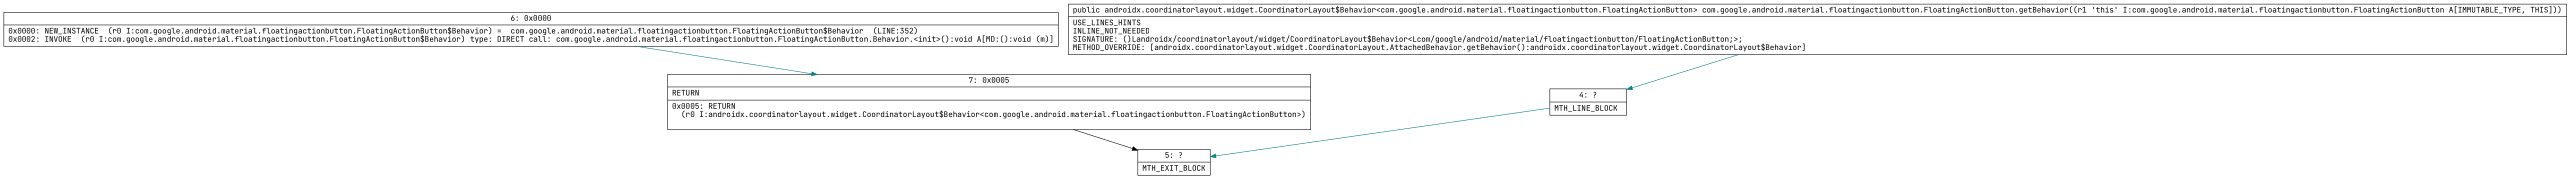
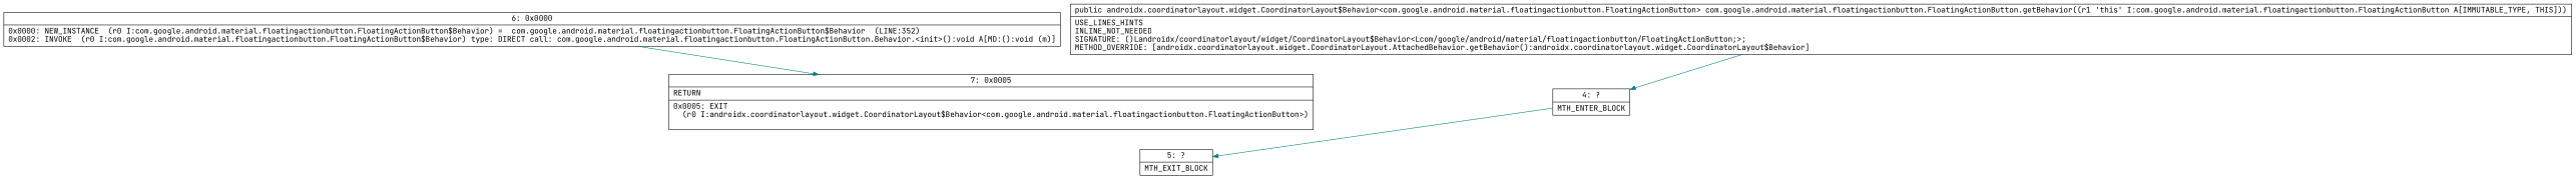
  digraph {
    fontname="JetBrains Mono"
    node [fontname="JetBrains Mono" shape=record]
    edge [color=teal fontname="JetBrains Mono"]
-   n1 [label="{4\:\ ?|MTH_LINE_BLOCK\l}"]
+   n1 [label="{4\:\ ?|MTH_ENTER_BLOCK\l}"]
    n2 [label="{5\:\ ?|MTH_EXIT_BLOCK\l}"]
    n3 [label="{6\:\ 0x0000|0x0000: NEW_INSTANCE  (r0 I:com.google.android.material.floatingactionbutton.FloatingActionButton$Behavior) =  com.google.android.material.floatingactionbutton.FloatingActionButton$Behavior  (LINE:352)\l0x0002: INVOKE  (r0 I:com.google.android.material.floatingactionbutton.FloatingActionButton$Behavior) type: DIRECT call: com.google.android.material.floatingactionbutton.FloatingActionButton.Behavior.\<init\>():void A[MD:():void (m)]\l}"]
-   n4 [label="{7\:\ 0x0005|RETURN\l|0x0005: RETURN  \l  (r0 I:androidx.coordinatorlayout.widget.CoordinatorLayout$Behavior\<com.google.android.material.floatingactionbutton.FloatingActionButton\>)\l \l}"]
+   n4 [label="{7\:\ 0x0005|RETURN\l|0x0005: EXIT  \l  (r0 I:androidx.coordinatorlayout.widget.CoordinatorLayout$Behavior\<com.google.android.material.floatingactionbutton.FloatingActionButton\>)\l \l}"]
    n5 [label="{public androidx.coordinatorlayout.widget.CoordinatorLayout$Behavior\<com.google.android.material.floatingactionbutton.FloatingActionButton\> com.google.android.material.floatingactionbutton.FloatingActionButton.getBehavior((r1 'this' I:com.google.android.material.floatingactionbutton.FloatingActionButton A[IMMUTABLE_TYPE, THIS]))  | USE_LINES_HINTS\lINLINE_NOT_NEEDED\lSIGNATURE: ()Landroidx\/coordinatorlayout\/widget\/CoordinatorLayout$Behavior\<Lcom\/google\/android\/material\/floatingactionbutton\/FloatingActionButton;\>;\lMETHOD_OVERRIDE: [androidx.coordinatorlayout.widget.CoordinatorLayout.AttachedBehavior.getBehavior():androidx.coordinatorlayout.widget.CoordinatorLayout$Behavior]\l}"]
    n1 -> n2
    n3 -> n4
-   n4 -> n2 [color=black]
    n5 -> n1
  }
